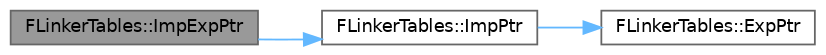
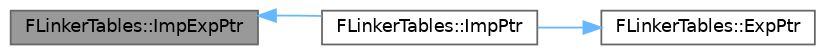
  digraph {
    rankdir=LR
    node [color=grey40 fillcolor=white fontname=Helvetica fontsize=10 shape=box style=filled]
    edge [color=steelblue1 fontname=Helvetica fontsize=10 labelfontname=Helvetica labelfontsize=10 style=solid]
    n1 [color=gray40 fillcolor=grey60 fontcolor=black height=0.2 label="FLinkerTables::ImpExpPtr" width=0.4]
    n2 [height=0.2 label="FLinkerTables::ImpPtr" width=0.4]
    n3 [height=0.2 label="FLinkerTables::ExpPtr" width=0.4]
-   n1 -> n2
+   n2 -> n1
    n2 -> n3
  }
